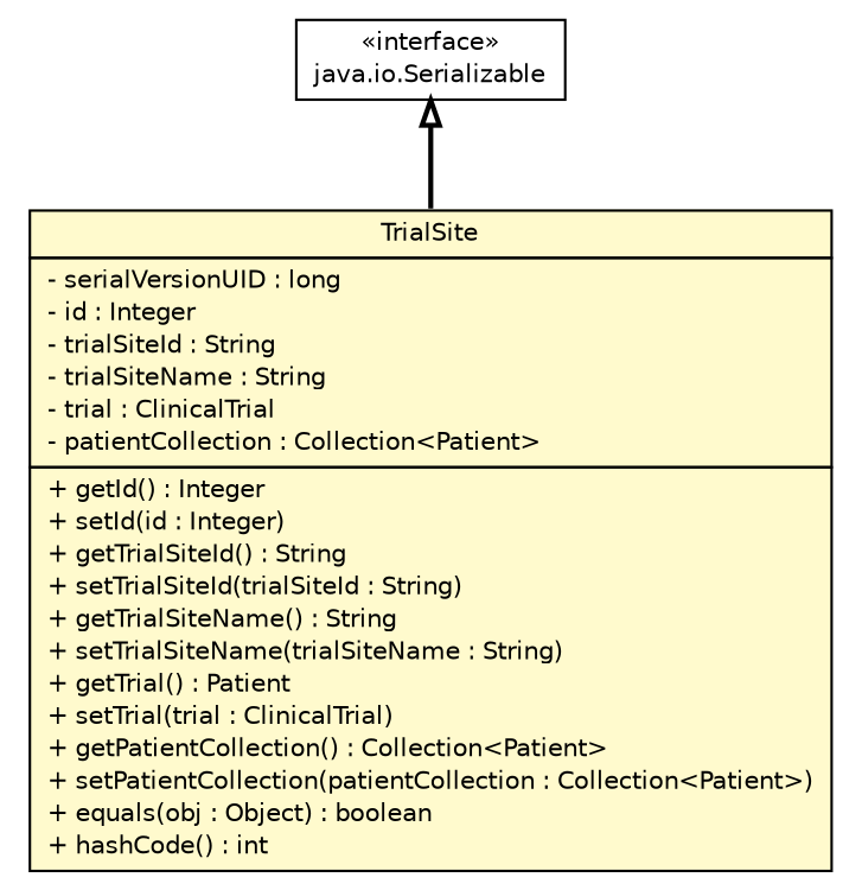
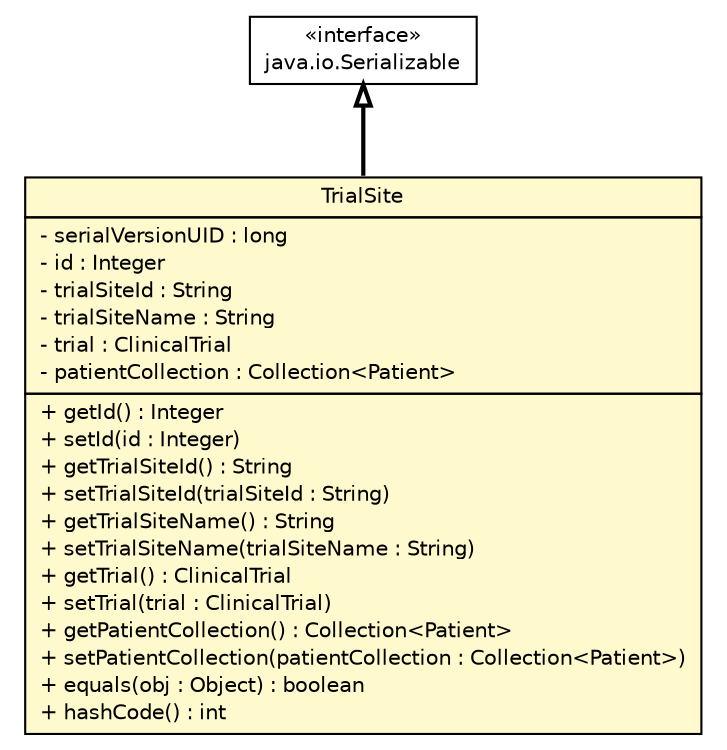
  digraph {
    node [fontcolor=black fontname=Helvetica fontsize=10.0 shape=plaintext]
-   n1 [label=<<table border="0" cellborder="1" cellspacing="0" cellpadding="2" port="p" bgcolor="lemonChiffon" href="./TrialSite.html"> 		<tr><td><table border="0" cellspacing="0" cellpadding="1"> 			<tr><td> TrialSite </td></tr> 		</table></td></tr> 		<tr><td><table border="0" cellspacing="0" cellpadding="1"> 			<tr><td align="left"> - serialVersionUID : long </td></tr> 			<tr><td align="left"> - id : Integer </td></tr> 			<tr><td align="left"> - trialSiteId : String </td></tr> 			<tr><td align="left"> - trialSiteName : String </td></tr> 			<tr><td align="left"> - trial : ClinicalTrial </td></tr> 			<tr><td align="left"> - patientCollection : Collection&lt;Patient&gt; </td></tr> 		</table></td></tr> 		<tr><td><table border="0" cellspacing="0" cellpadding="1"> 			<tr><td align="left"> + getId() : Integer </td></tr> 			<tr><td align="left"> + setId(id : Integer) </td></tr> 			<tr><td align="left"> + getTrialSiteId() : String </td></tr> 			<tr><td align="left"> + setTrialSiteId(trialSiteId : String) </td></tr> 			<tr><td align="left"> + getTrialSiteName() : String </td></tr> 			<tr><td align="left"> + setTrialSiteName(trialSiteName : String) </td></tr> 			<tr><td align="left"> + getTrial() : Patient </td></tr> 			<tr><td align="left"> + setTrial(trial : ClinicalTrial) </td></tr> 			<tr><td align="left"> + getPatientCollection() : Collection&lt;Patient&gt; </td></tr> 			<tr><td align="left"> + setPatientCollection(patientCollection : Collection&lt;Patient&gt;) </td></tr> 			<tr><td align="left"> + equals(obj : Object) : boolean </td></tr> 			<tr><td align="left"> + hashCode() : int </td></tr> 		</table></td></tr> 		</table>>]
+   n1 [label=<<table border="0" cellborder="1" cellspacing="0" cellpadding="2" port="p" bgcolor="lemonChiffon" href="./TrialSite.html"> 		<tr><td><table border="0" cellspacing="0" cellpadding="1"> 			<tr><td> TrialSite </td></tr> 		</table></td></tr> 		<tr><td><table border="0" cellspacing="0" cellpadding="1"> 			<tr><td align="left"> - serialVersionUID : long </td></tr> 			<tr><td align="left"> - id : Integer </td></tr> 			<tr><td align="left"> - trialSiteId : String </td></tr> 			<tr><td align="left"> - trialSiteName : String </td></tr> 			<tr><td align="left"> - trial : ClinicalTrial </td></tr> 			<tr><td align="left"> - patientCollection : Collection&lt;Patient&gt; </td></tr> 		</table></td></tr> 		<tr><td><table border="0" cellspacing="0" cellpadding="1"> 			<tr><td align="left"> + getId() : Integer </td></tr> 			<tr><td align="left"> + setId(id : Integer) </td></tr> 			<tr><td align="left"> + getTrialSiteId() : String </td></tr> 			<tr><td align="left"> + setTrialSiteId(trialSiteId : String) </td></tr> 			<tr><td align="left"> + getTrialSiteName() : String </td></tr> 			<tr><td align="left"> + setTrialSiteName(trialSiteName : String) </td></tr> 			<tr><td align="left"> + getTrial() : ClinicalTrial </td></tr> 			<tr><td align="left"> + setTrial(trial : ClinicalTrial) </td></tr> 			<tr><td align="left"> + getPatientCollection() : Collection&lt;Patient&gt; </td></tr> 			<tr><td align="left"> + setPatientCollection(patientCollection : Collection&lt;Patient&gt;) </td></tr> 			<tr><td align="left"> + equals(obj : Object) : boolean </td></tr> 			<tr><td align="left"> + hashCode() : int </td></tr> 		</table></td></tr> 		</table>>]
    n2 [label=<<table border="0" cellborder="1" cellspacing="0" cellpadding="2" port="p" href="http://java.sun.com/j2se/1.4.2/docs/api/java/io/Serializable.html"> 		<tr><td><table border="0" cellspacing="0" cellpadding="1"> 			<tr><td> &laquo;interface&raquo; </td></tr> 			<tr><td> java.io.Serializable </td></tr> 		</table></td></tr> 		</table>>]
    n2 -> n1 [arrowtail=empty dir=back fontname=Helvetica fontsize=10 headport=p labelfontname=Helvetica labelfontsize=10 style=bold tailport=p]
  }
